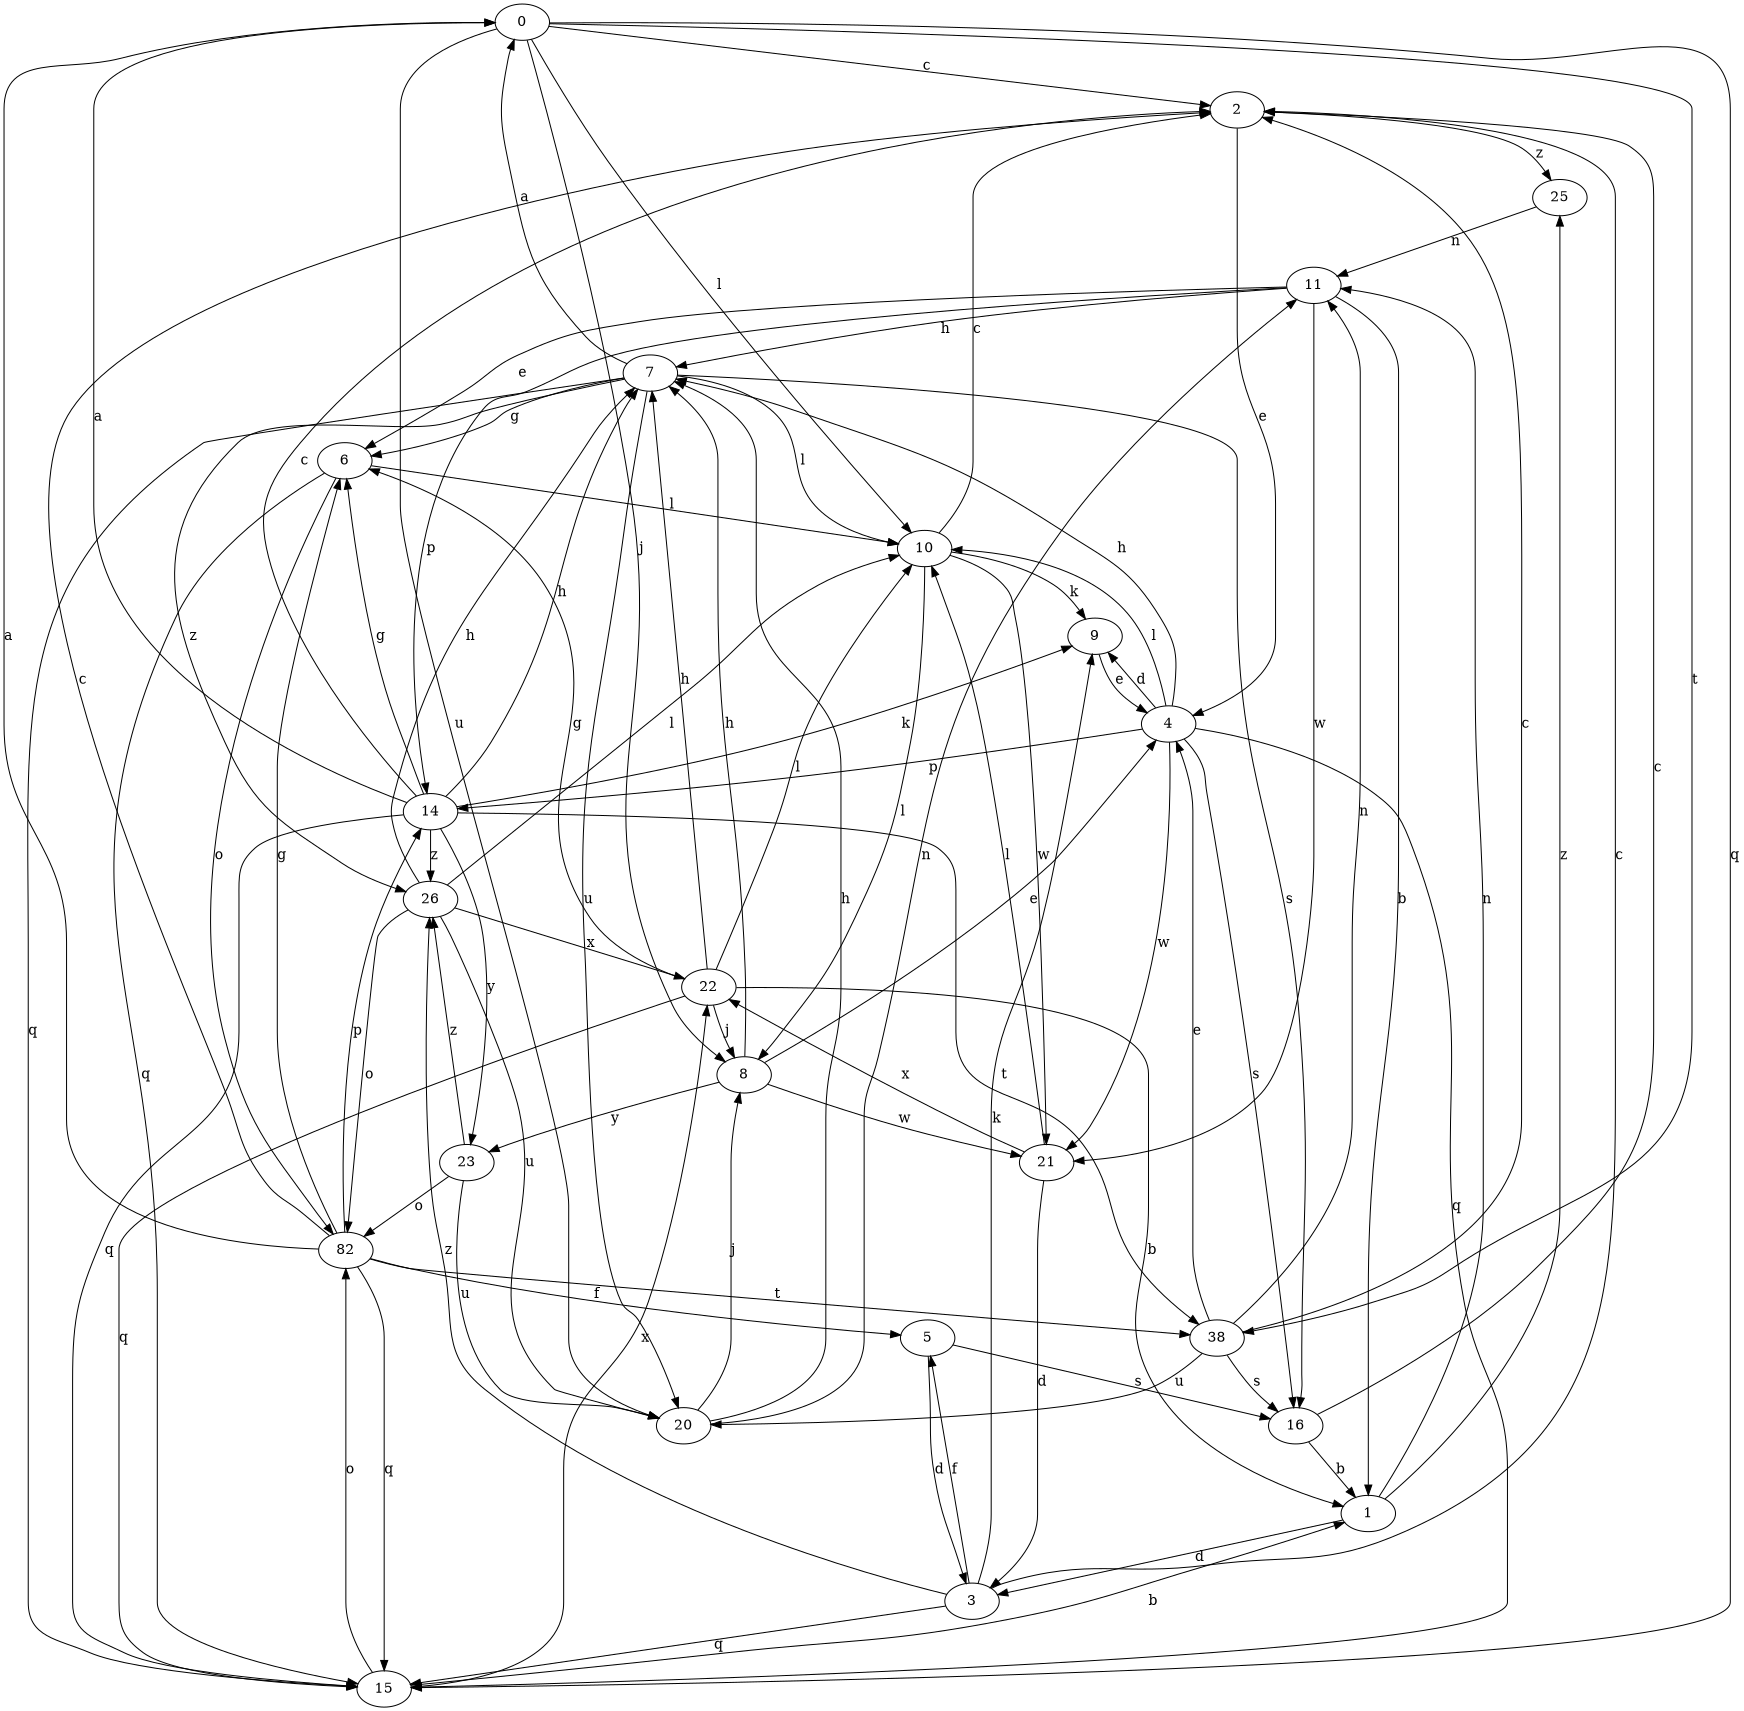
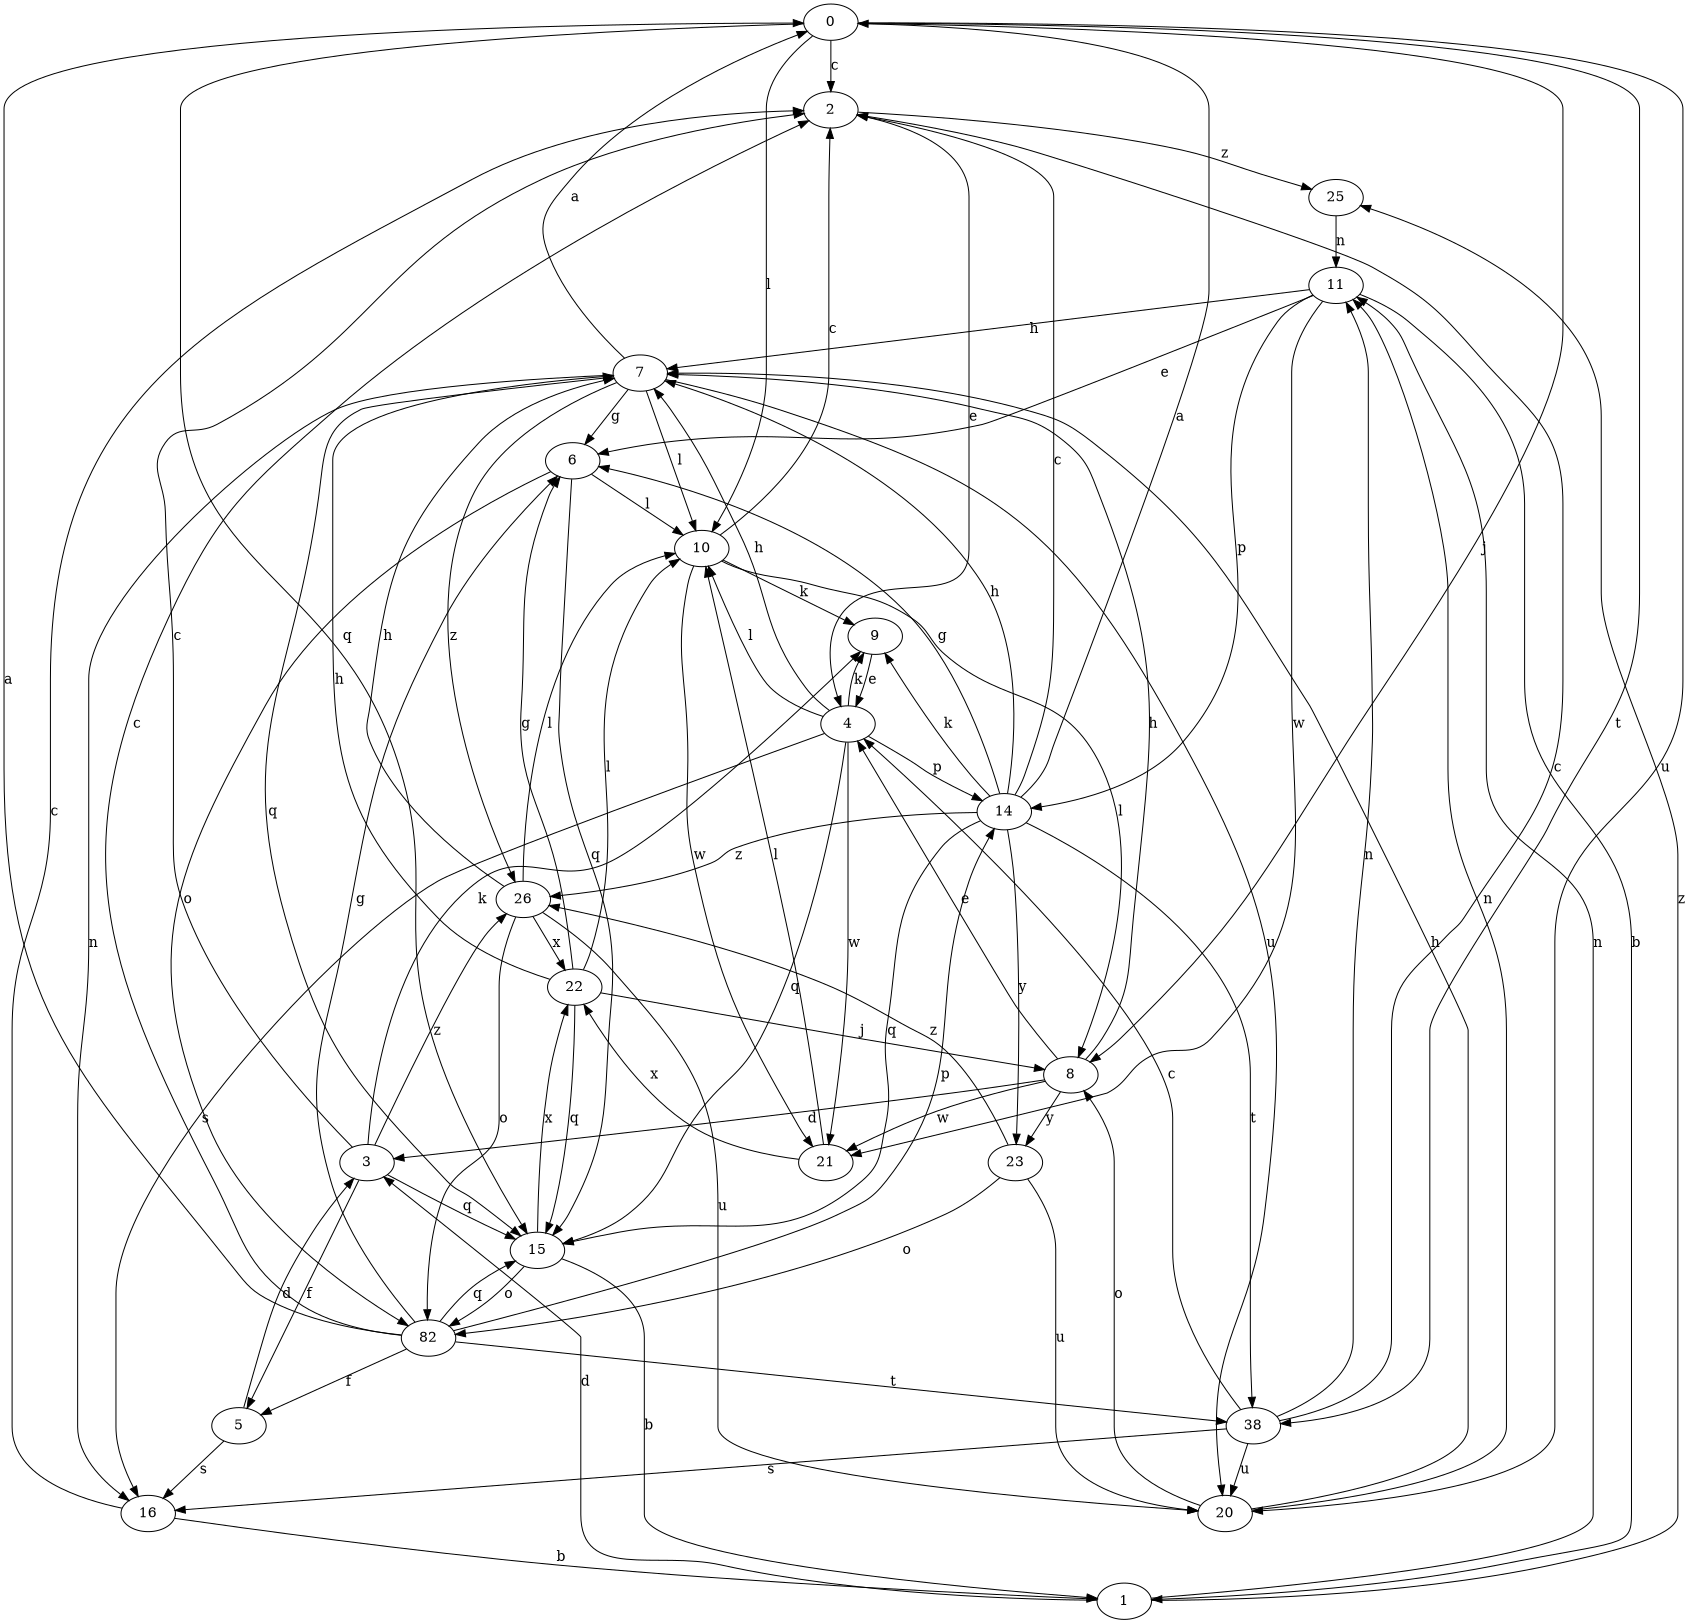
  strict digraph {
    0
    2
    8
    10
    15
    n6 [label=38]
    20
    25
    4
    7
    21
    23
    9
    1
    n15 [label=82]
    22
    11
    16
    3
    5
    26
    14
    6
    0 -> 2 [label=c]
    0 -> 8 [label=j]
    0 -> 10 [label=l]
    0 -> 15 [label=q]
    0 -> n6 [label=t]
    0 -> 20 [label=u]
    2 -> 25 [label=z]
    2 -> 4 [label=e]
    8 -> 4 [label=e]
    8 -> 7 [label=h]
    8 -> 21 [label=w]
    8 -> 23 [label=y]
    10 -> 2 [label=c]
    10 -> 8 [label=l]
    10 -> 21 [label=w]
    10 -> 9 [label=k]
    15 -> 1 [label=b]
    15 -> n15 [label=o]
    15 -> 22 [label=x]
    n6 -> 2 [label=c]
    n6 -> 20 [label=u]
-   n6 -> 4 [label=e]
+   n6 -> 4 [label=c]
    n6 -> 11 [label=n]
    n6 -> 16 [label=s]
-   20 -> 8 [label=j]
+   20 -> 8 [label=o]
    20 -> 7 [label=h]
    20 -> 11 [label=n]
    25 -> 11 [label=n]
    4 -> 10 [label=l]
    4 -> 15 [label=q]
    4 -> 7 [label=h]
    4 -> 21 [label=w]
-   4 -> 9 [label=d]
+   4 -> 9 [label=k]
    4 -> 16 [label=s]
    4 -> 14 [label=p]
    7 -> 0 [label=a]
    7 -> 10 [label=l]
    7 -> 15 [label=q]
    7 -> 20 [label=u]
-   7 -> 16 [label=s]
+   7 -> 16 [label=n]
    7 -> 26 [label=z]
    7 -> 6 [label=g]
    21 -> 10 [label=l]
    21 -> 22 [label=x]
-   21 -> 3 [label=d]
+   8 -> 3 [label=d]
    23 -> 20 [label=u]
    23 -> n15 [label=o]
    23 -> 26 [label=z]
    9 -> 4 [label=e]
    1 -> 25 [label=z]
    1 -> 11 [label=n]
    1 -> 3 [label=d]
    n15 -> 0 [label=a]
    n15 -> 2 [label=c]
    n15 -> 15 [label=q]
    n15 -> n6 [label=t]
    n15 -> 5 [label=f]
    n15 -> 14 [label=p]
    n15 -> 6 [label=g]
    22 -> 8 [label=j]
    22 -> 10 [label=l]
    22 -> 15 [label=q]
    22 -> 7 [label=h]
-   22 -> 1 [label=b]
    22 -> 6 [label=g]
    11 -> 7 [label=h]
    11 -> 21 [label=w]
    11 -> 1 [label=b]
    11 -> 14 [label=p]
    11 -> 6 [label=e]
    16 -> 2 [label=c]
    16 -> 1 [label=b]
    3 -> 2 [label=c]
    3 -> 15 [label=q]
    3 -> 9 [label=k]
    3 -> 5 [label=f]
    3 -> 26 [label=z]
    5 -> 16 [label=s]
    5 -> 3 [label=d]
    26 -> 10 [label=l]
    26 -> 20 [label=u]
    26 -> 7 [label=h]
    26 -> n15 [label=o]
    26 -> 22 [label=x]
    14 -> 0 [label=a]
    14 -> 2 [label=c]
    14 -> 15 [label=q]
    14 -> n6 [label=t]
    14 -> 7 [label=h]
    14 -> 23 [label=y]
    14 -> 9 [label=k]
    14 -> 26 [label=z]
    14 -> 6 [label=g]
    6 -> 10 [label=l]
    6 -> 15 [label=q]
    6 -> n15 [label=o]
  }
